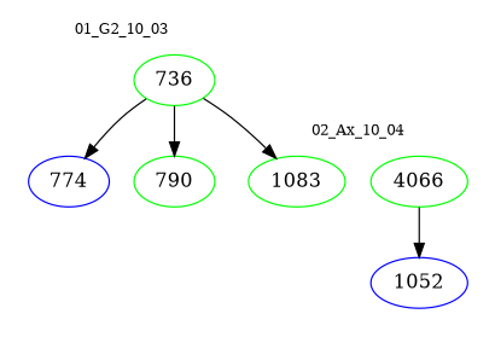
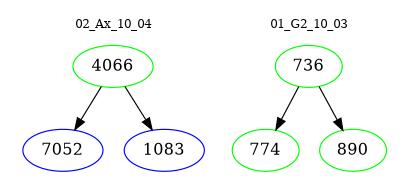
  digraph {
    node [color=green]
    edge [color=black]
    n1 [label=4066]
-   n2 [color=blue label=1052]
-   n3 [label=1083]
+   n2 [color=blue label=7052]
+   n3 [color=blue label=1083]
    n4 [label=736]
-   n5 [color=blue label=774]
-   n6 [label=790]
+   n5 [label=774]
+   n6 [label=890]
    subgraph cluster_1 {
      color=white
      fontsize=10
      label="02_Ax_10_04"
      n1
      n2
      n3
    }
    subgraph cluster_2 {
      color=white
      fontsize=10
      label="01_G2_10_03"
      n4
      n5
      n6
    }
    n1 -> n2
-   n4 -> n3
+   n1 -> n3
    n4 -> n5
    n4 -> n6
  }
